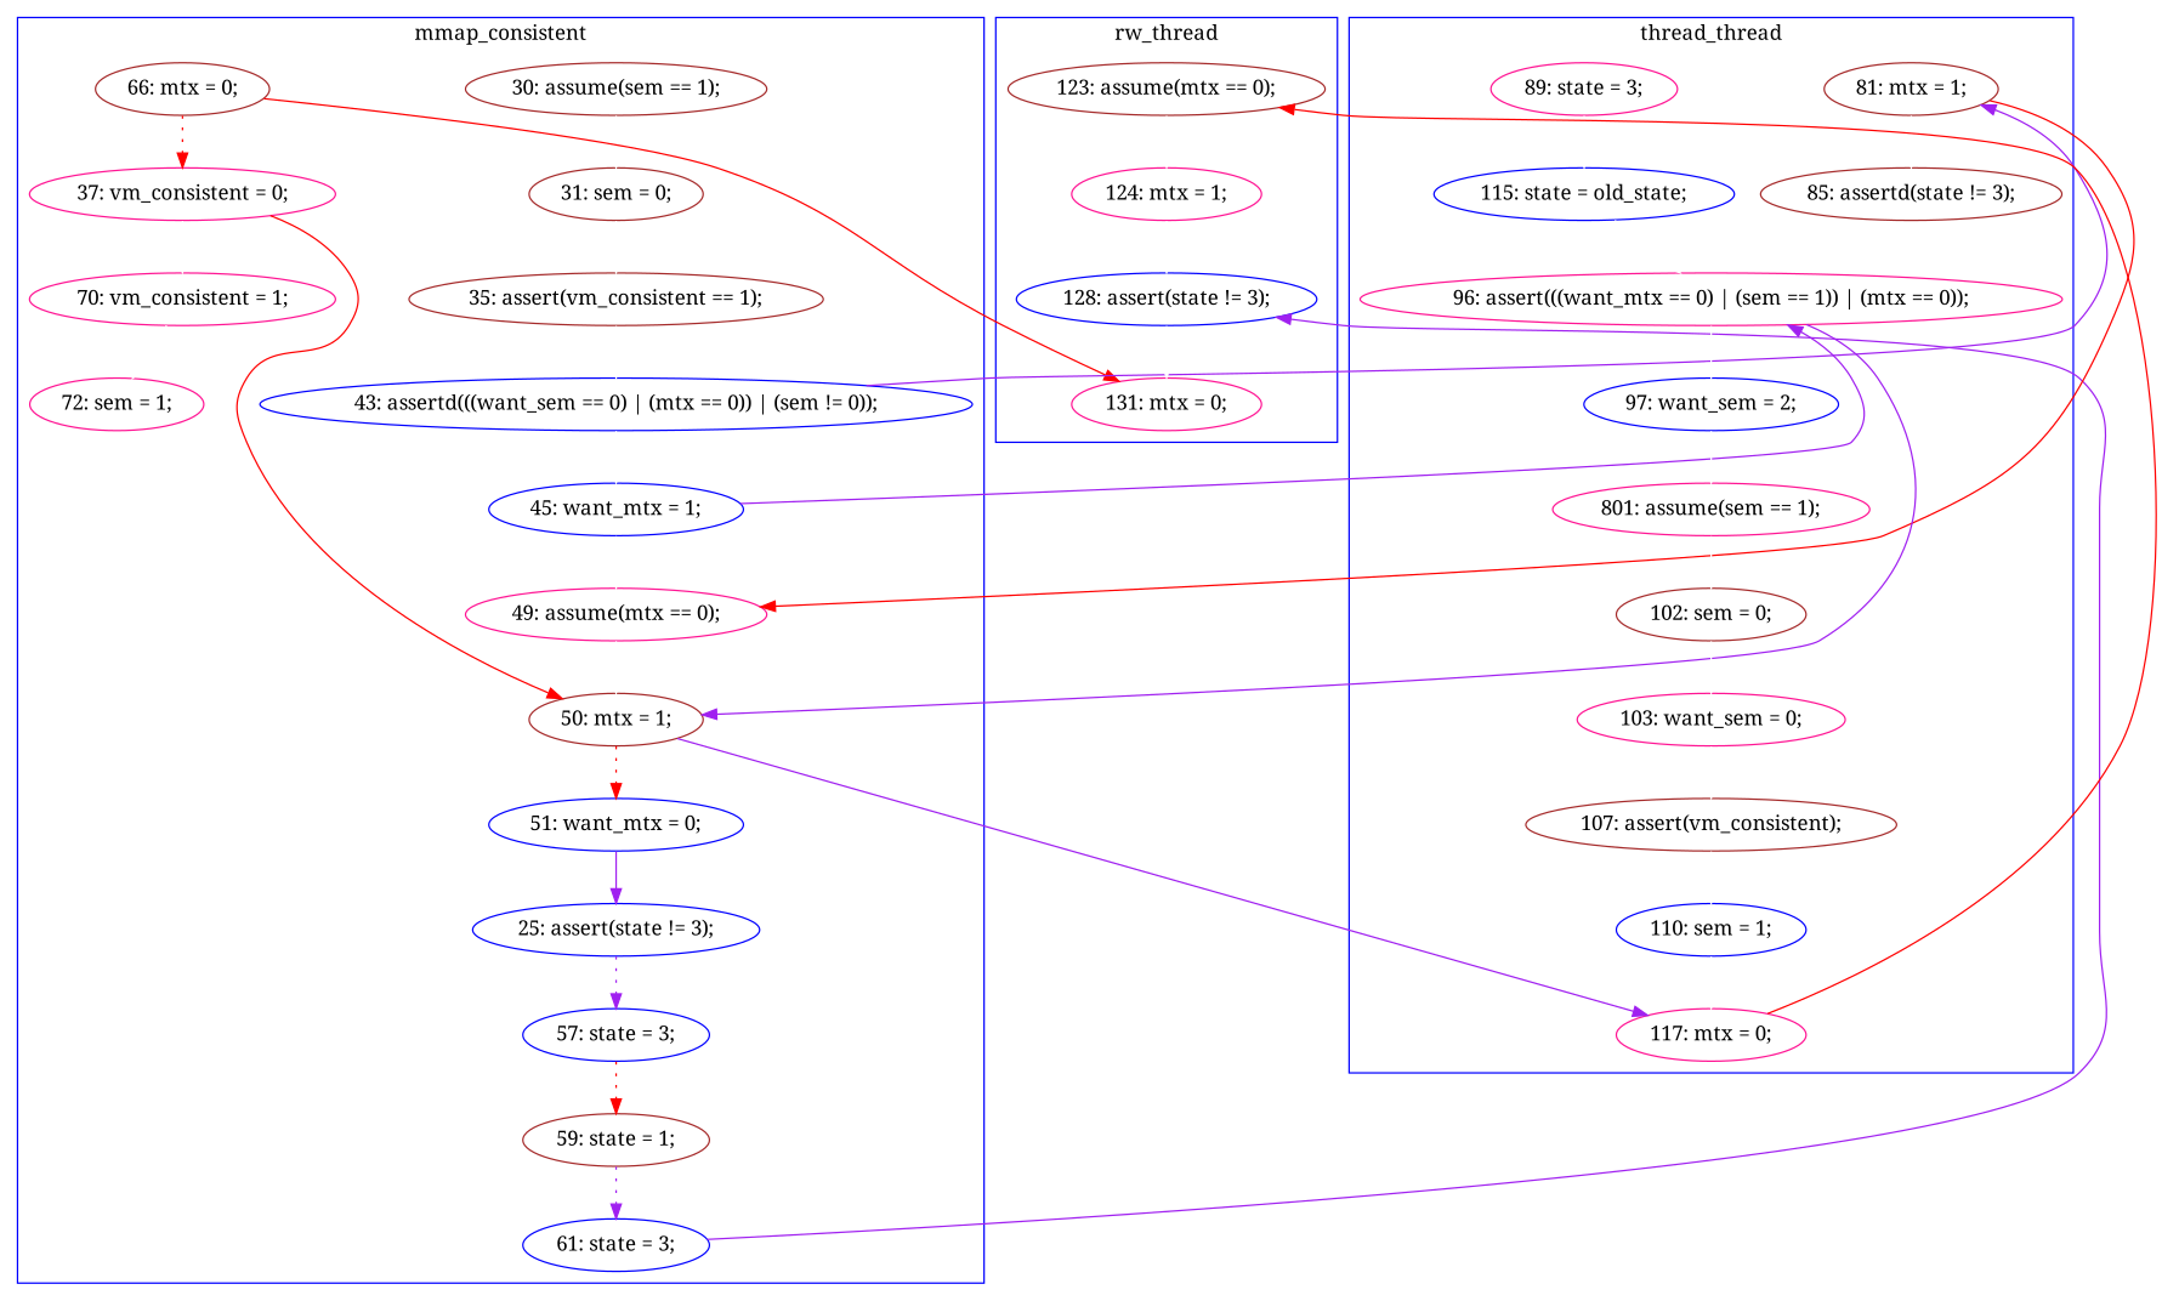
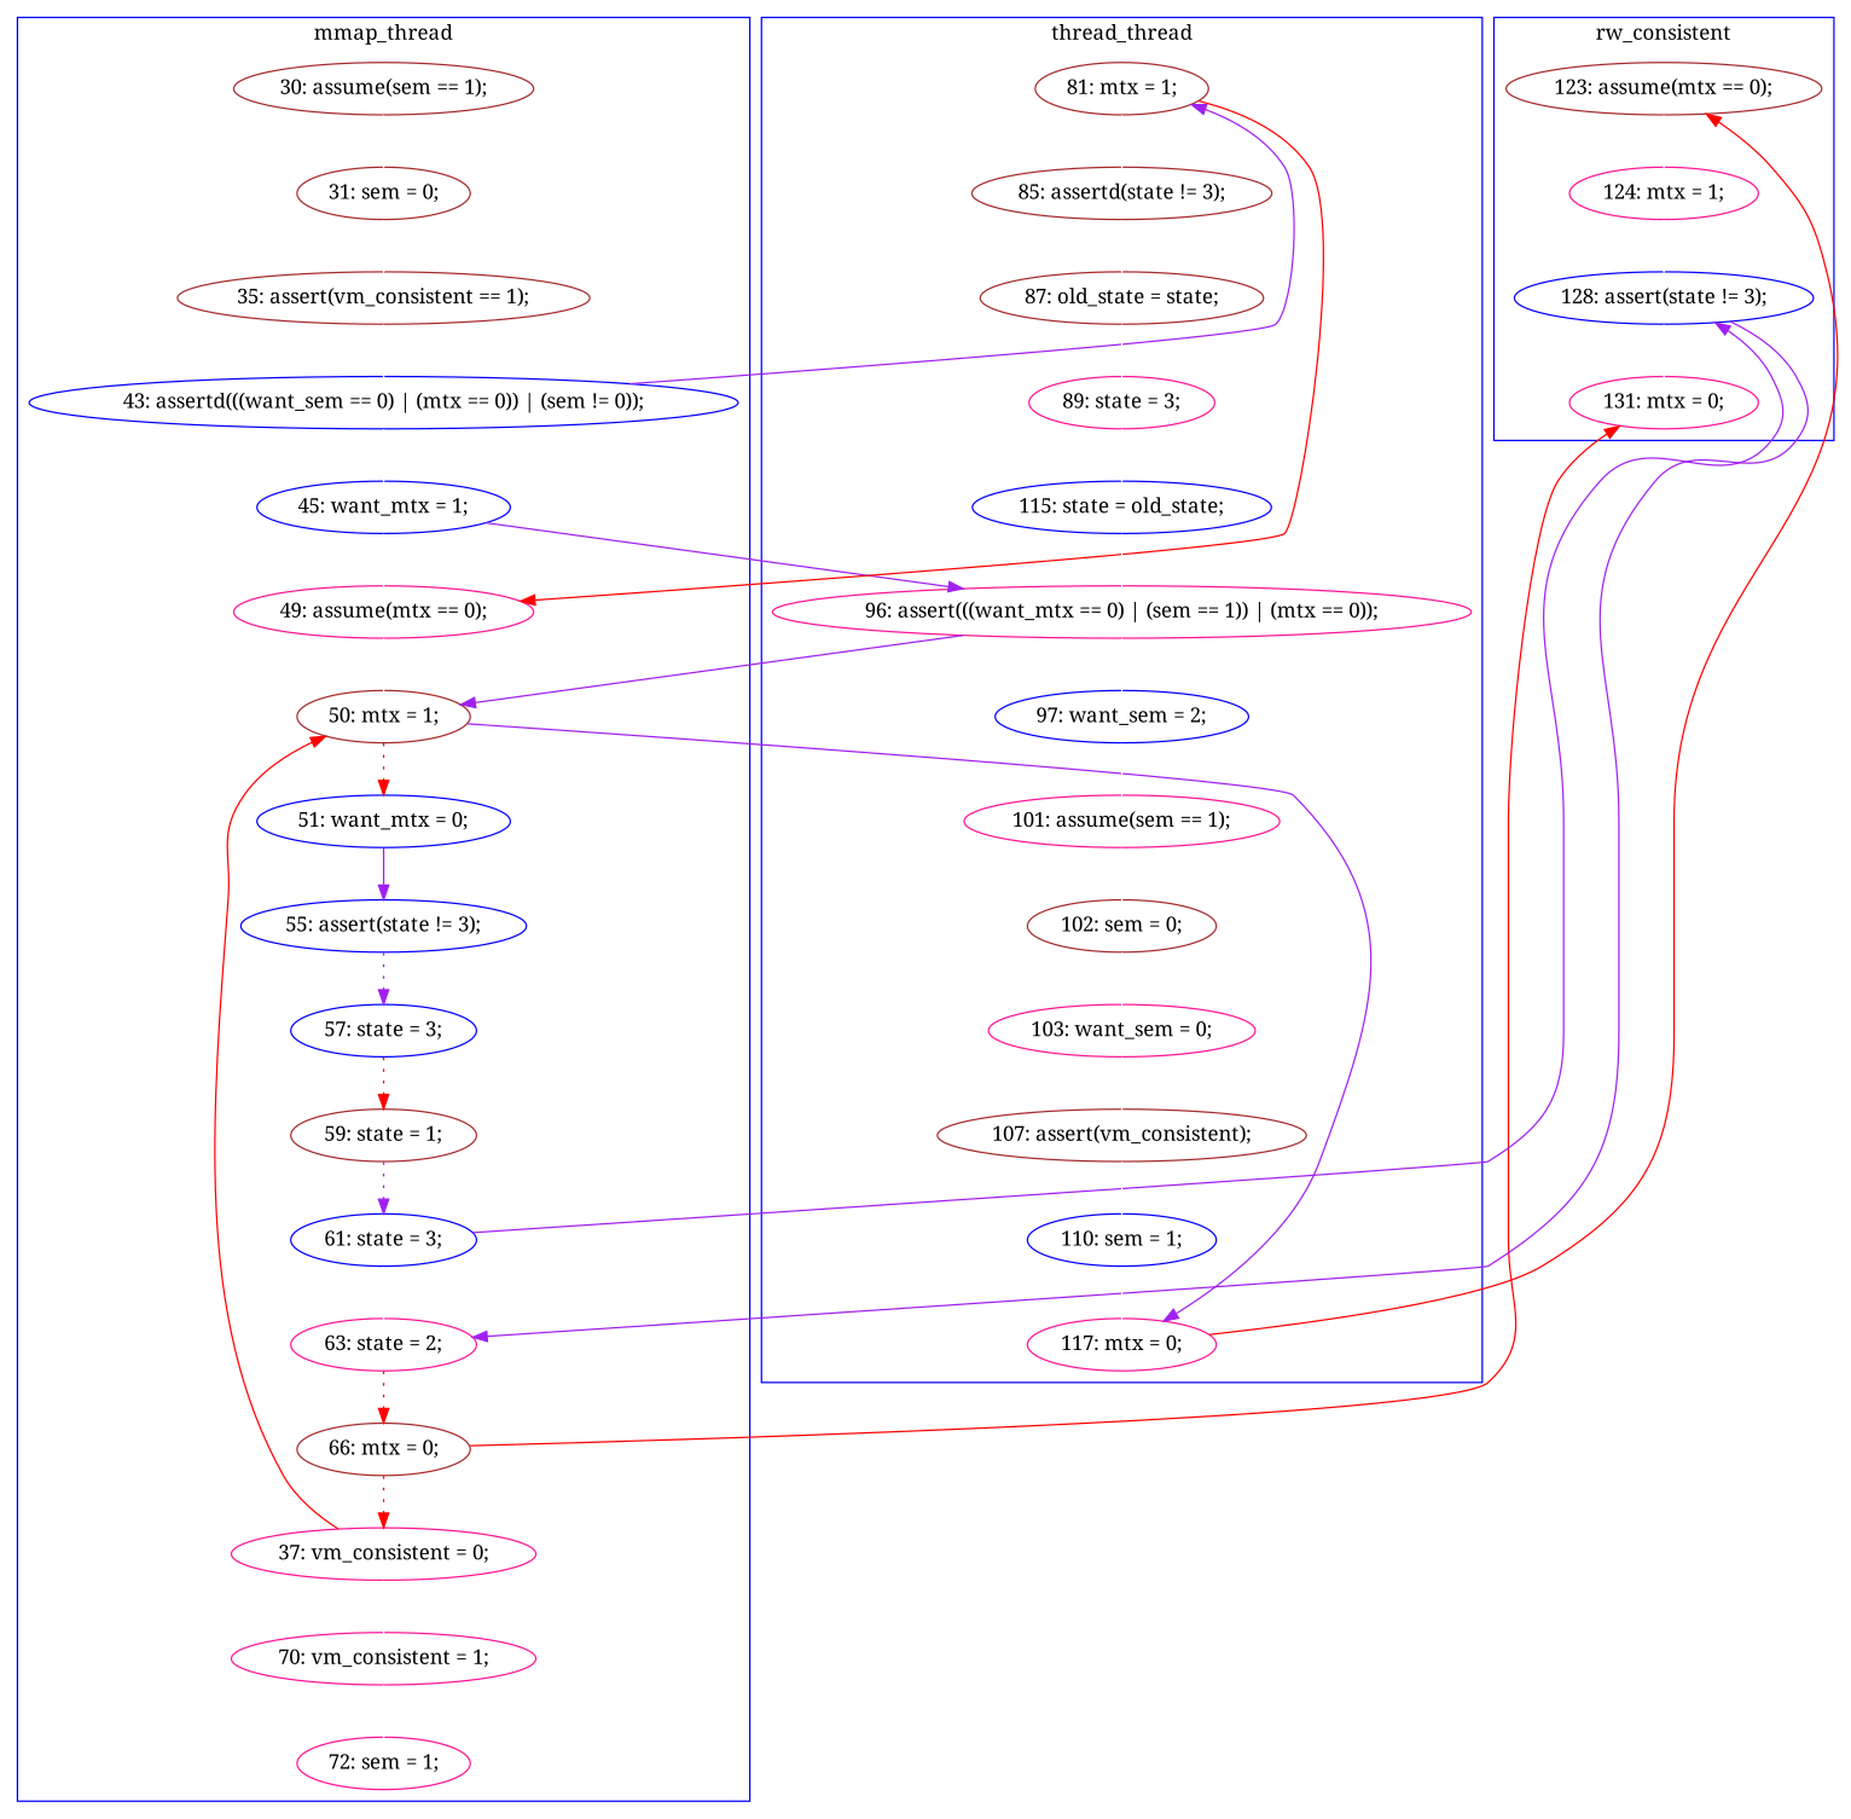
  digraph {
    fontname="Noto Serif"
    node [color=brown fontname="Noto Serif"]
    edge [color=white fontname="Noto Serif" style=solid]
    n1 [label="30: assume(sem == 1);"]
    n2 [label="31: sem = 0;"]
    n3 [color=deeppink label="70: vm_consistent = 1;"]
    n4 [color=deeppink label="72: sem = 1;"]
-   n5 [color=blue label="25: assert(state != 3);"]
+   n5 [color=blue label="55: assert(state != 3);"]
    n6 [color=blue label="57: state = 3;"]
    n7 [color=blue label="51: want_mtx = 0;"]
+   n8 [color=deeppink label="63: state = 2;"]
    n9 [label="66: mtx = 0;"]
    n10 [color=blue label="45: want_mtx = 1;"]
    n11 [color=deeppink label="49: assume(mtx == 0);"]
    n12 [color=deeppink label="37: vm_consistent = 0;"]
    n13 [color=blue label="61: state = 3;"]
    n14 [color=blue label="43: assertd(((want_sem == 0) | (mtx == 0)) | (sem != 0));"]
    n15 [label="50: mtx = 1;"]
    n16 [label="35: assert(vm_consistent == 1);"]
    n17 [label="59: state = 1;"]
    n18 [color=deeppink label="124: mtx = 1;"]
    n19 [color=blue label="128: assert(state != 3);"]
    n20 [label="123: assume(mtx == 0);"]
    n21 [color=deeppink label="131: mtx = 0;"]
    n22 [label="81: mtx = 1;"]
    n23 [label="85: assertd(state != 3);"]
+   n24 [label="87: old_state = state;"]
    n25 [color=deeppink label="96: assert(((want_mtx == 0) | (sem == 1)) | (mtx == 0));"]
    n26 [color=blue label="97: want_sem = 2;"]
    n27 [label="107: assert(vm_consistent);"]
    n28 [color=blue label="110: sem = 1;"]
-   n29 [color=deeppink label="801: assume(sem == 1);"]
+   n29 [color=deeppink label="101: assume(sem == 1);"]
    n30 [color=deeppink label="89: state = 3;"]
    n31 [color=deeppink label="103: want_sem = 0;"]
    n32 [color=blue label="115: state = old_state;"]
    n33 [color=deeppink label="117: mtx = 0;"]
    n34 [label="102: sem = 0;"]
    subgraph cluster_1 {
      color=blue
-     label=mmap_consistent
+     label=mmap_thread
      n1
      n2
      n3
      n4
      n5
      n6
      n7
+     n8
      n9
      n10
      n11
      n12
      n13
      n14
      n15
      n16
      n17
    }
    subgraph cluster_2 {
      color=blue
-     label=rw_thread
+     label=rw_consistent
      n18
      n19
      n20
      n21
    }
    subgraph cluster_3 {
      color=blue
      label=thread_thread
      n22
      n23
+     n24
      n25
      n26
      n27
      n28
      n29
      n30
      n31
      n32
      n33
      n34
    }
    n1 -> n2
    n2 -> n16
    n3 -> n4
    n5 -> n6 [color=purple style=dotted]
    n6 -> n17 [color=red style=dotted]
    n7 -> n5 [color=purple]
+   n8 -> n9 [color=red style=dotted]
    n9 -> n12 [color=red style=dotted]
    n9 -> n21 [color=red constraint=false]
    n10 -> n11
    n10 -> n25 [color=purple constraint=false]
    n11 -> n15
    n12 -> n3
    n12 -> n15 [color=red constraint=false]
+   n13 -> n8
    n13 -> n19 [color=purple constraint=false]
    n14 -> n10
    n14 -> n22 [color=purple constraint=false]
    n15 -> n7 [color=red style=dotted]
    n15 -> n33 [color=purple constraint=false]
    n16 -> n14
    n17 -> n13 [color=purple style=dotted]
    n18 -> n19
+   n19 -> n8 [color=purple constraint=false]
    n19 -> n21
    n20 -> n18
    n22 -> n11 [color=red constraint=false]
    n22 -> n23
+   n23 -> n24
+   n24 -> n30
    n25 -> n15 [color=purple constraint=false]
    n25 -> n26
    n26 -> n29
    n27 -> n28
    n28 -> n33
    n29 -> n34
    n30 -> n32
    n31 -> n27
    n32 -> n25
    n33 -> n20 [color=red constraint=false]
    n34 -> n31
  }
